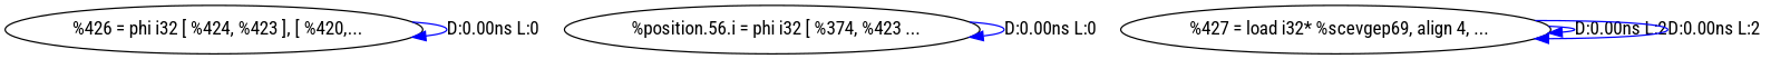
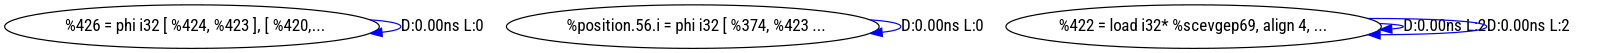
  digraph {
    fontname="Roboto Condensed"
    node [fontname="Roboto Condensed"]
    edge [color=blue fontname="Roboto Condensed"]
    n1 [label="  %426 = phi i32 [ %424, %423 ], [ %420,..."]
    n2 [label="  %position.56.i = phi i32 [ %374, %423 ..."]
-   n3 [label="  %427 = load i32* %scevgep69, align 4, ..."]
+   n3 [label="%422 = load i32* %scevgep69, align 4, ..."]
    n1 -> n1 [label="D:0.00ns L:0"]
    n2 -> n2 [label="D:0.00ns L:0"]
    n3 -> n3 [label="D:0.00ns L:2"]
    n3 -> n3 [label="D:0.00ns L:2"]
  }
